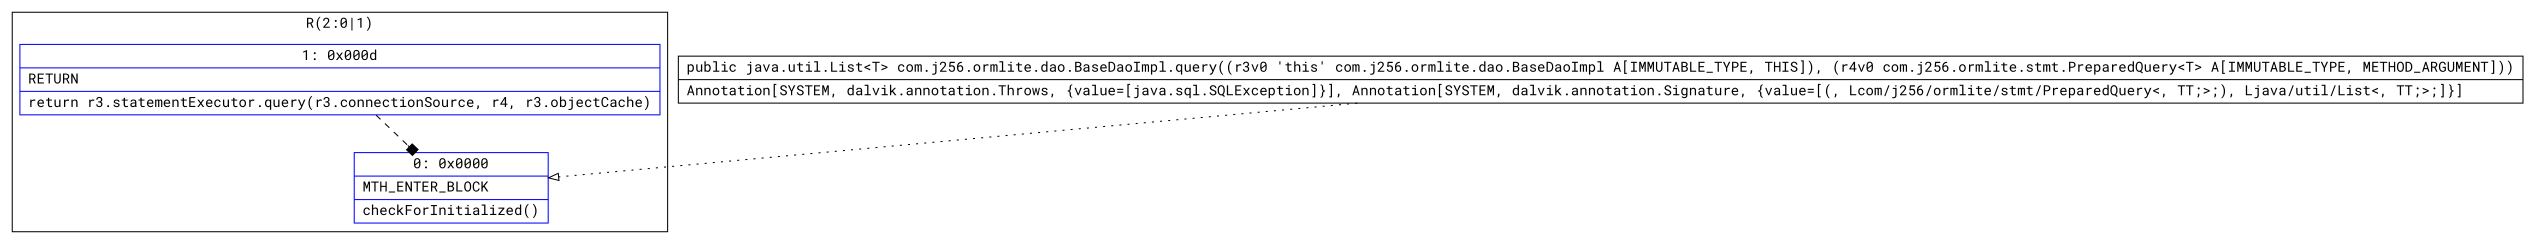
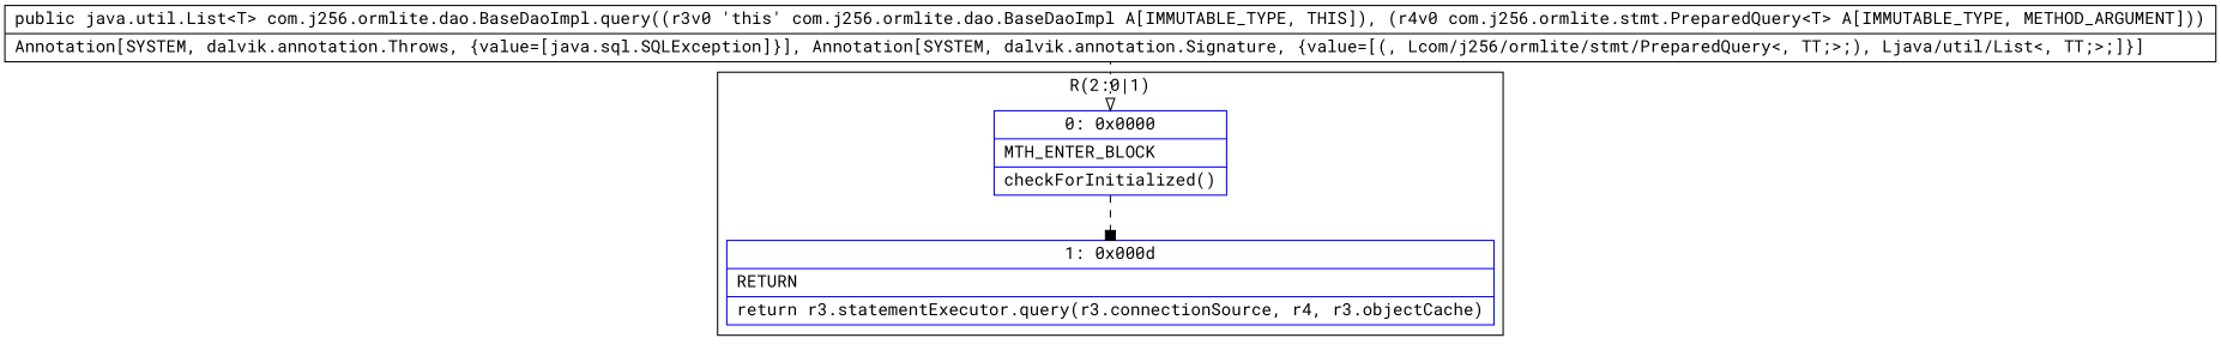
  digraph {
    fontname="Roboto Mono"
    node [color=blue shape=record fontname="Roboto Mono"]
    edge [fontname="Roboto Mono"]
    n1 [label="{0\:\ 0x0000|MTH_ENTER_BLOCK\l|checkForInitialized()\l}"]
    n2 [label="{1\:\ 0x000d|RETURN\l|return r3.statementExecutor.query(r3.connectionSource, r4, r3.objectCache)\l}"]
    n3 [label="{public java.util.List\<T\> com.j256.ormlite.dao.BaseDaoImpl.query((r3v0 'this' com.j256.ormlite.dao.BaseDaoImpl A[IMMUTABLE_TYPE, THIS]), (r4v0 com.j256.ormlite.stmt.PreparedQuery\<T\> A[IMMUTABLE_TYPE, METHOD_ARGUMENT]))  | Annotation[SYSTEM, dalvik.annotation.Throws, \{value=[java.sql.SQLException]\}], Annotation[SYSTEM, dalvik.annotation.Signature, \{value=[(, Lcom\/j256\/ormlite\/stmt\/PreparedQuery\<, TT;\>;), Ljava\/util\/List\<, TT;\>;]\}]\l}" color=""]
    subgraph cluster_1 {
      label="R(2:0|1)"
      n1
      n2
    }
-   n2 -> n1 [style=dashed arrowhead=box]
+   n1 -> n2 [style=dashed arrowhead=box]
    n3 -> n1 [style=dotted arrowhead=onormal]
  }
